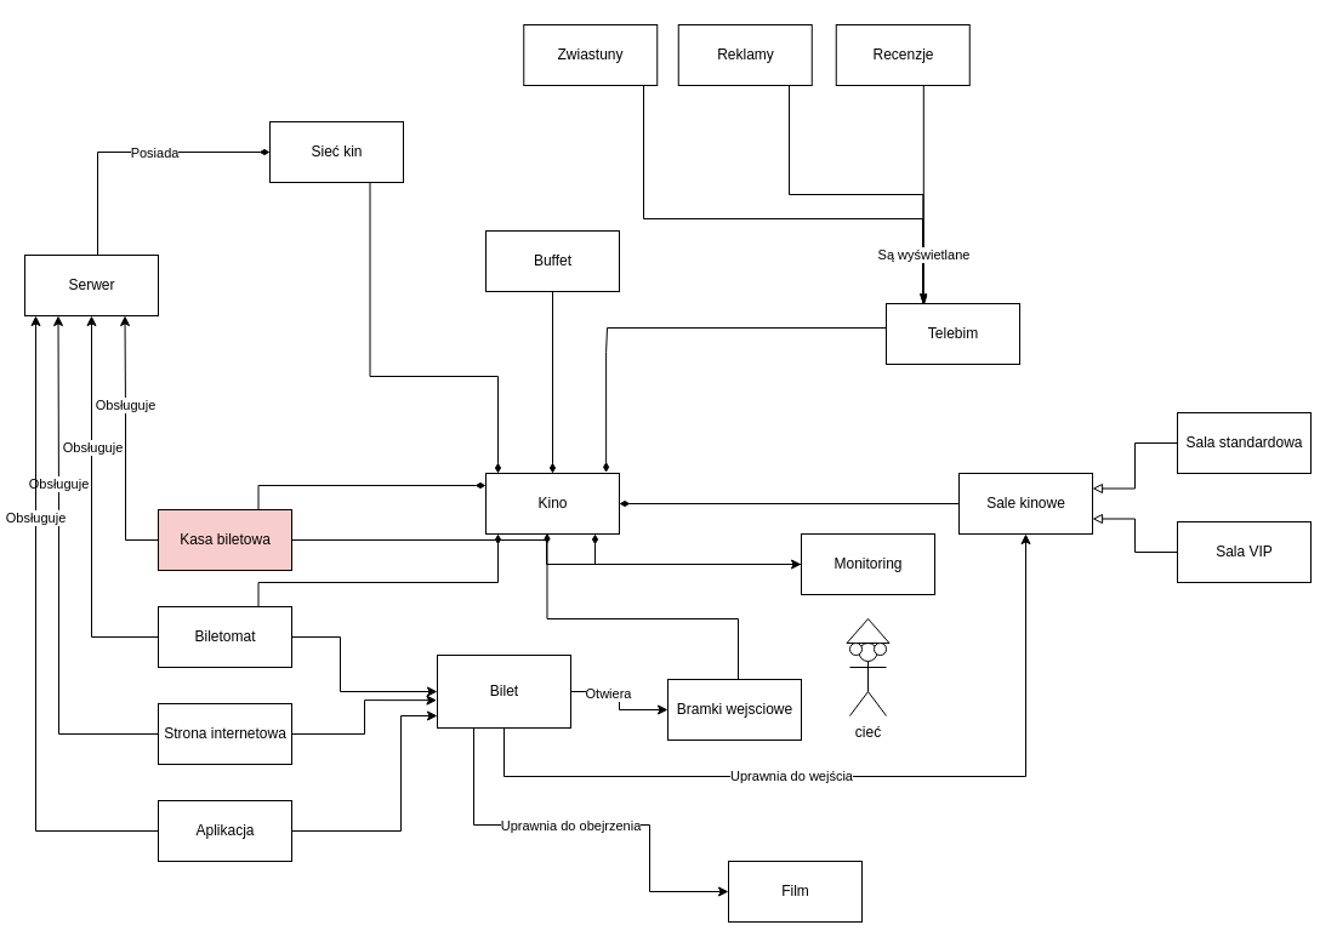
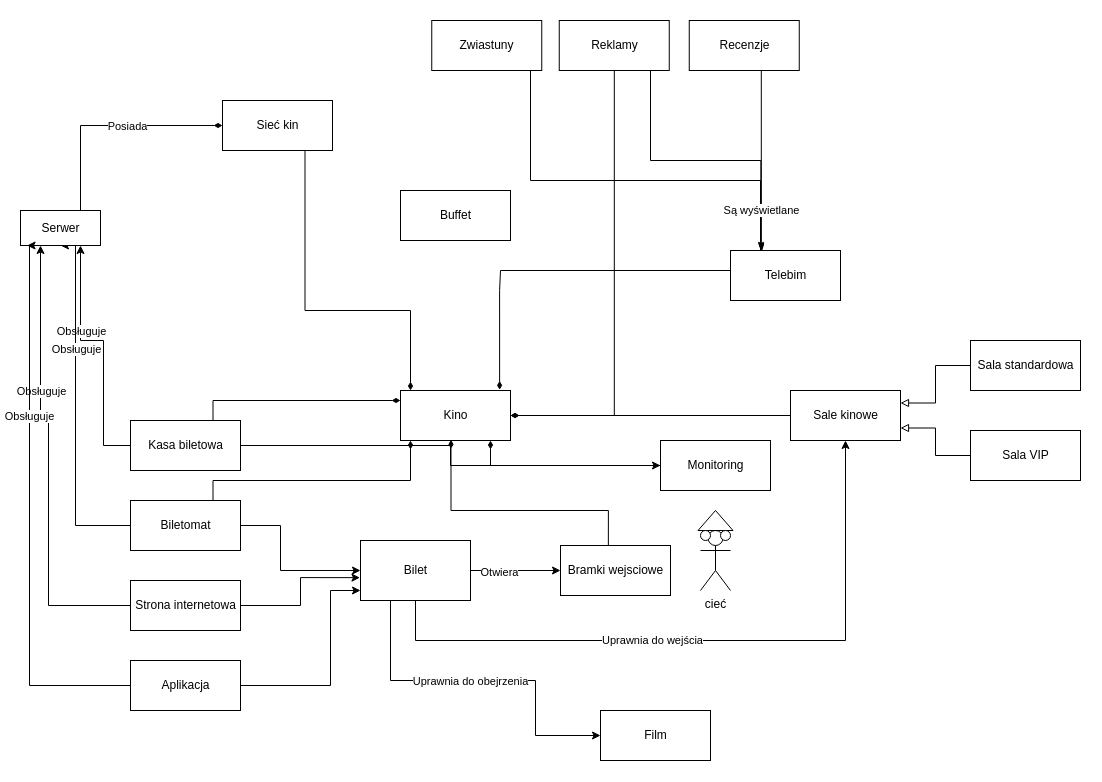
  <mxCell id="0" />
  <mxCell id="1" parent="0" />
  <mxCell id="2" style="edgeStyle=orthogonalEdgeStyle;rounded=0;orthogonalLoop=1;jettySize=auto;html=1;exitX=0.459;exitY=0.987;exitDx=0;exitDy=0;entryX=0.435;entryY=0;entryDx=0;entryDy=0;entryPerimeter=0;endArrow=none;endFill=0;startArrow=diamondThin;startFill=1;exitPerimeter=0;" parent="1" source="10" target="11" edge="1"><mxGeometry relative="1" as="geometry"><Array as="points"><mxPoint x="451" y="510" /><mxPoint x="608" y="510" /></Array></mxGeometry></mxCell>
  <mxCell id="3" style="edgeStyle=orthogonalEdgeStyle;rounded=0;orthogonalLoop=1;jettySize=auto;html=1;exitX=1;exitY=0.5;exitDx=0;exitDy=0;entryX=0;entryY=0.5;entryDx=0;entryDy=0;endArrow=none;endFill=0;startArrow=diamondThin;startFill=1;" parent="1" source="10" target="20" edge="1"><mxGeometry relative="1" as="geometry"><mxPoint x="780" y="420" as="targetPoint" /></mxGeometry></mxCell>
  <mxCell id="4" style="edgeStyle=orthogonalEdgeStyle;rounded=0;orthogonalLoop=1;jettySize=auto;html=1;entryX=0;entryY=0.5;entryDx=0;entryDy=0;endArrow=none;endFill=0;startArrow=diamondThin;startFill=1;exitX=0.901;exitY=-0.013;exitDx=0;exitDy=0;exitPerimeter=0;" parent="1" source="10" target="25" edge="1"><mxGeometry relative="1" as="geometry"><Array as="points"><mxPoint x="499" y="290" /><mxPoint x="500" y="290" /><mxPoint x="500" y="270" /><mxPoint x="730" y="270" /></Array><mxPoint x="540" y="370" as="sourcePoint" /></mxGeometry></mxCell>
  <mxCell id="5" style="edgeStyle=orthogonalEdgeStyle;rounded=0;orthogonalLoop=1;jettySize=auto;html=1;entryX=0.75;entryY=1;entryDx=0;entryDy=0;endArrow=none;endFill=0;startArrow=diamondThin;startFill=1;" parent="1" source="10" target="43" edge="1"><mxGeometry relative="1" as="geometry"><Array as="points"><mxPoint x="410" y="310" /><mxPoint x="305" y="310" /></Array></mxGeometry></mxCell>
- <mxCell id="6" style="edgeStyle=orthogonalEdgeStyle;rounded=0;orthogonalLoop=1;jettySize=auto;html=1;entryX=0.5;entryY=1;entryDx=0;entryDy=0;endArrow=none;endFill=0;startArrow=diamondThin;startFill=1;" parent="1" source="10" target="39" edge="1"><mxGeometry relative="1" as="geometry" /></mxCell>
+ <mxCell id="6" style="edgeStyle=orthogonalEdgeStyle;rounded=0;orthogonalLoop=1;jettySize=auto;html=1;endArrow=none;endFill=0;startArrow=diamondThin;startFill=1;" parent="1" source="10" target="57" edge="1"><mxGeometry relative="1" as="geometry" /></mxCell>
  <mxCell id="7" style="edgeStyle=orthogonalEdgeStyle;rounded=0;orthogonalLoop=1;jettySize=auto;html=1;entryX=0.75;entryY=0;entryDx=0;entryDy=0;endArrow=none;endFill=0;startArrow=diamondThin;startFill=1;" parent="1" source="10" target="15" edge="1"><mxGeometry relative="1" as="geometry"><Array as="points"><mxPoint x="213" y="400" /></Array></mxGeometry></mxCell>
  <mxCell id="8" style="edgeStyle=orthogonalEdgeStyle;rounded=0;orthogonalLoop=1;jettySize=auto;html=1;entryX=0.75;entryY=0;entryDx=0;entryDy=0;endArrow=none;endFill=0;startArrow=diamondThin;startFill=1;" parent="1" source="10" target="19" edge="1"><mxGeometry relative="1" as="geometry"><Array as="points"><mxPoint x="410" y="480" /><mxPoint x="213" y="480" /></Array></mxGeometry></mxCell>
  <mxCell id="9" style="edgeStyle=orthogonalEdgeStyle;rounded=0;orthogonalLoop=1;jettySize=auto;html=1;entryX=0;entryY=0.5;entryDx=0;entryDy=0;endArrow=none;endFill=0;startArrow=diamondThin;startFill=1;" parent="1" source="10" target="26" edge="1"><mxGeometry relative="1" as="geometry"><Array as="points"><mxPoint x="490" y="465" /></Array></mxGeometry></mxCell>
  <mxCell id="10" value="Kino" style="html=1;" parent="1" vertex="1"><mxGeometry x="400" y="390" width="110" height="50" as="geometry" /></mxCell>
- <mxCell id="11" value="Bramki wejsciowe" style="html=1;" parent="1" vertex="1"><mxGeometry x="550" y="560" width="110" height="50" as="geometry" /></mxCell>
+ <mxCell id="11" value="Bramki wejsciowe" style="html=1;" parent="1" vertex="1"><mxGeometry x="560" y="545" width="110" height="50" as="geometry" /></mxCell>
  <mxCell id="12" style="edgeStyle=orthogonalEdgeStyle;rounded=0;orthogonalLoop=1;jettySize=auto;html=1;exitX=1;exitY=0.5;exitDx=0;exitDy=0;" parent="1" source="15" target="26" edge="1"><mxGeometry relative="1" as="geometry" /></mxCell>
  <mxCell id="13" style="edgeStyle=orthogonalEdgeStyle;rounded=0;orthogonalLoop=1;jettySize=auto;html=1;entryX=0.75;entryY=1;entryDx=0;entryDy=0;endArrow=classic;endFill=1;" parent="1" source="15" target="42" edge="1"><mxGeometry relative="1" as="geometry"><Array as="points"><mxPoint x="103" y="445" /><mxPoint x="103" y="340" /></Array></mxGeometry></mxCell>
  <mxCell id="14" value="Obsługuje" style="edgeLabel;html=1;align=center;verticalAlign=middle;resizable=0;points=[];" vertex="1" connectable="0" parent="13"><mxGeometry x="0.316" relative="1" as="geometry"><mxPoint as="offset" /></mxGeometry></mxCell>
- <mxCell id="15" value="Kasa biletowa" style="html=1;fillColor=#f8cecc;" parent="1" vertex="1"><mxGeometry x="130" y="420" width="110" height="50" as="geometry" /></mxCell>
+ <mxCell id="15" value="Kasa biletowa" style="html=1;" parent="1" vertex="1"><mxGeometry x="130" y="420" width="110" height="50" as="geometry" /></mxCell>
  <mxCell id="16" style="edgeStyle=orthogonalEdgeStyle;rounded=0;orthogonalLoop=1;jettySize=auto;html=1;exitX=1;exitY=0.5;exitDx=0;exitDy=0;entryX=0;entryY=0.5;entryDx=0;entryDy=0;" parent="1" source="19" target="38" edge="1"><mxGeometry relative="1" as="geometry"><Array as="points"><mxPoint x="280" y="525" /><mxPoint x="280" y="570" /></Array></mxGeometry></mxCell>
  <mxCell id="17" style="edgeStyle=orthogonalEdgeStyle;rounded=0;orthogonalLoop=1;jettySize=auto;html=1;entryX=0.5;entryY=1;entryDx=0;entryDy=0;endArrow=classic;endFill=1;" parent="1" source="19" target="42" edge="1"><mxGeometry relative="1" as="geometry"><Array as="points"><mxPoint x="75" y="525" /></Array></mxGeometry></mxCell>
  <mxCell id="18" value="Obsługuje" style="edgeLabel;html=1;align=center;verticalAlign=middle;resizable=0;points=[];" vertex="1" connectable="0" parent="17"><mxGeometry x="0.326" relative="1" as="geometry"><mxPoint as="offset" /></mxGeometry></mxCell>
  <mxCell id="19" value="Biletomat" style="html=1;" parent="1" vertex="1"><mxGeometry x="130" y="500" width="110" height="50" as="geometry" /></mxCell>
  <mxCell id="20" value="Sale kinowe" style="html=1;" parent="1" vertex="1"><mxGeometry x="790" y="390" width="110" height="50" as="geometry" /></mxCell>
  <mxCell id="21" style="edgeStyle=orthogonalEdgeStyle;rounded=0;orthogonalLoop=1;jettySize=auto;html=1;startArrow=classicThin;startFill=1;endArrow=none;endFill=0;entryX=0.75;entryY=1;entryDx=0;entryDy=0;exitX=0.28;exitY=0.004;exitDx=0;exitDy=0;exitPerimeter=0;" edge="1" parent="1" source="25" target="58"><mxGeometry relative="1" as="geometry"><mxPoint x="780" y="250" as="sourcePoint" /><mxPoint x="770" y="130" as="targetPoint" /><Array as="points"><mxPoint x="761" y="70" /></Array></mxGeometry></mxCell>
  <mxCell id="22" style="edgeStyle=orthogonalEdgeStyle;rounded=0;orthogonalLoop=1;jettySize=auto;html=1;exitX=0.276;exitY=0;exitDx=0;exitDy=0;entryX=0.928;entryY=1;entryDx=0;entryDy=0;startArrow=classicThin;startFill=1;endArrow=none;endFill=0;exitPerimeter=0;entryPerimeter=0;" edge="1" parent="1" source="25" target="57"><mxGeometry relative="1" as="geometry"><Array as="points"><mxPoint x="760" y="160" /><mxPoint x="650" y="160" /><mxPoint x="650" y="70" /></Array></mxGeometry></mxCell>
  <mxCell id="23" style="edgeStyle=orthogonalEdgeStyle;rounded=0;orthogonalLoop=1;jettySize=auto;html=1;exitX=0.283;exitY=0.027;exitDx=0;exitDy=0;entryX=0.75;entryY=1;entryDx=0;entryDy=0;startArrow=classicThin;startFill=1;endArrow=none;endFill=0;exitPerimeter=0;" edge="1" parent="1" source="25" target="56"><mxGeometry relative="1" as="geometry"><Array as="points"><mxPoint x="761" y="250" /><mxPoint x="760" y="250" /><mxPoint x="760" y="180" /><mxPoint x="530" y="180" /><mxPoint x="530" y="70" /></Array></mxGeometry></mxCell>
  <mxCell id="24" value="Są wyświetlane" style="edgeLabel;html=1;align=center;verticalAlign=middle;resizable=0;points=[];" vertex="1" connectable="0" parent="23"><mxGeometry x="-0.8" relative="1" as="geometry"><mxPoint as="offset" /></mxGeometry></mxCell>
  <mxCell id="25" value="Telebim" style="html=1;" parent="1" vertex="1"><mxGeometry x="730" y="250" width="110" height="50" as="geometry" /></mxCell>
  <mxCell id="26" value="Monitoring" style="html=1;" parent="1" vertex="1"><mxGeometry x="660" y="440" width="110" height="50" as="geometry" /></mxCell>
  <mxCell id="27" style="edgeStyle=orthogonalEdgeStyle;rounded=0;orthogonalLoop=1;jettySize=auto;html=1;entryX=1;entryY=0.75;entryDx=0;entryDy=0;endArrow=block;endFill=0;" parent="1" source="28" target="20" edge="1"><mxGeometry relative="1" as="geometry" /></mxCell>
  <mxCell id="28" value="Sala VIP" style="html=1;" parent="1" vertex="1"><mxGeometry x="970" y="430" width="110" height="50" as="geometry" /></mxCell>
  <mxCell id="29" style="edgeStyle=orthogonalEdgeStyle;rounded=0;orthogonalLoop=1;jettySize=auto;html=1;entryX=1;entryY=0.25;entryDx=0;entryDy=0;endArrow=block;endFill=0;" parent="1" source="30" target="20" edge="1"><mxGeometry relative="1" as="geometry" /></mxCell>
  <mxCell id="30" value="Sala standardowa" style="html=1;" parent="1" vertex="1"><mxGeometry x="970" y="340" width="110" height="50" as="geometry" /></mxCell>
  <mxCell id="31" value="Film" style="html=1;" parent="1" vertex="1"><mxGeometry x="600" y="710" width="110" height="50" as="geometry" /></mxCell>
  <mxCell id="32" style="edgeStyle=orthogonalEdgeStyle;rounded=0;orthogonalLoop=1;jettySize=auto;html=1;exitX=1;exitY=0.5;exitDx=0;exitDy=0;" parent="1" source="38" target="11" edge="1"><mxGeometry relative="1" as="geometry" /></mxCell>
  <mxCell id="33" value="Otwiera" style="edgeLabel;html=1;align=center;verticalAlign=middle;resizable=0;points=[];" vertex="1" connectable="0" parent="32"><mxGeometry x="-0.368" y="-1" relative="1" as="geometry"><mxPoint as="offset" /></mxGeometry></mxCell>
  <mxCell id="34" style="edgeStyle=orthogonalEdgeStyle;rounded=0;orthogonalLoop=1;jettySize=auto;html=1;entryX=0.5;entryY=1;entryDx=0;entryDy=0;endArrow=classic;endFill=1;" parent="1" source="38" target="20" edge="1"><mxGeometry relative="1" as="geometry"><Array as="points"><mxPoint x="415" y="640" /><mxPoint x="845" y="640" /></Array></mxGeometry></mxCell>
  <mxCell id="35" value="Uprawnia do wejścia" style="edgeLabel;html=1;align=center;verticalAlign=middle;resizable=0;points=[];" vertex="1" connectable="0" parent="34"><mxGeometry x="-0.175" y="1" relative="1" as="geometry"><mxPoint as="offset" /></mxGeometry></mxCell>
  <mxCell id="36" style="edgeStyle=orthogonalEdgeStyle;rounded=0;orthogonalLoop=1;jettySize=auto;html=1;entryX=0;entryY=0.5;entryDx=0;entryDy=0;endArrow=classic;endFill=1;" parent="1" source="38" target="31" edge="1"><mxGeometry relative="1" as="geometry"><Array as="points"><mxPoint x="390" y="680" /><mxPoint x="535" y="680" /><mxPoint x="535" y="735" /></Array></mxGeometry></mxCell>
  <mxCell id="37" value="Uprawnia do obejrzenia" style="edgeLabel;html=1;align=center;verticalAlign=middle;resizable=0;points=[];" vertex="1" connectable="0" parent="36"><mxGeometry x="-0.079" relative="1" as="geometry"><mxPoint as="offset" /></mxGeometry></mxCell>
  <mxCell id="38" value="Bilet" style="html=1;" parent="1" vertex="1"><mxGeometry x="360" y="540" width="110" height="60" as="geometry" /></mxCell>
  <mxCell id="39" value="Buffet" style="html=1;" parent="1" vertex="1"><mxGeometry x="400" y="190" width="110" height="50" as="geometry" /></mxCell>
  <mxCell id="40" style="edgeStyle=orthogonalEdgeStyle;rounded=0;orthogonalLoop=1;jettySize=auto;html=1;entryX=0;entryY=0.5;entryDx=0;entryDy=0;endArrow=diamondThin;endFill=1;" parent="1" source="42" target="43" edge="1"><mxGeometry relative="1" as="geometry"><Array as="points"><mxPoint x="80" y="125" /></Array></mxGeometry></mxCell>
  <mxCell id="41" value="Posiada" style="edgeLabel;html=1;align=center;verticalAlign=middle;resizable=0;points=[];" vertex="1" connectable="0" parent="40"><mxGeometry x="0.15" relative="1" as="geometry"><mxPoint as="offset" /></mxGeometry></mxCell>
- <mxCell id="42" value="Serwer" style="html=1;" parent="1" vertex="1"><mxGeometry x="20" y="210" width="110" height="50" as="geometry" /></mxCell>
+ <mxCell id="42" value="Serwer" style="html=1;" parent="1" vertex="1"><mxGeometry x="20" y="210" width="80" height="35" as="geometry" /></mxCell>
  <mxCell id="43" value="Sieć kin" style="html=1;" parent="1" vertex="1"><mxGeometry x="222" y="100" width="110" height="50" as="geometry" /></mxCell>
  <mxCell id="44" style="edgeStyle=orthogonalEdgeStyle;rounded=0;orthogonalLoop=1;jettySize=auto;html=1;entryX=-0.005;entryY=0.619;entryDx=0;entryDy=0;entryPerimeter=0;" parent="1" source="47" target="38" edge="1"><mxGeometry relative="1" as="geometry" /></mxCell>
  <mxCell id="45" style="edgeStyle=orthogonalEdgeStyle;rounded=0;orthogonalLoop=1;jettySize=auto;html=1;entryX=0.25;entryY=1;entryDx=0;entryDy=0;endArrow=classic;endFill=1;" parent="1" source="47" target="42" edge="1"><mxGeometry relative="1" as="geometry"><Array as="points"><mxPoint x="48" y="605" /><mxPoint x="48" y="420" /></Array></mxGeometry></mxCell>
  <mxCell id="46" value="Obsługuje" style="edgeLabel;html=1;align=center;verticalAlign=middle;resizable=0;points=[];" vertex="1" connectable="0" parent="45"><mxGeometry x="0.355" relative="1" as="geometry"><mxPoint as="offset" /></mxGeometry></mxCell>
  <mxCell id="47" value="Strona internetowa" style="html=1;" parent="1" vertex="1"><mxGeometry x="130" y="580" width="110" height="50" as="geometry" /></mxCell>
  <mxCell id="48" style="edgeStyle=orthogonalEdgeStyle;rounded=0;orthogonalLoop=1;jettySize=auto;html=1;" parent="1" source="51" edge="1"><mxGeometry relative="1" as="geometry"><mxPoint x="360" y="590" as="targetPoint" /><Array as="points"><mxPoint x="330" y="685" /><mxPoint x="330" y="590" /><mxPoint x="360" y="590" /></Array></mxGeometry></mxCell>
  <mxCell id="49" style="edgeStyle=orthogonalEdgeStyle;rounded=0;orthogonalLoop=1;jettySize=auto;html=1;entryX=0.082;entryY=1;entryDx=0;entryDy=0;entryPerimeter=0;endArrow=classic;endFill=1;" parent="1" source="51" target="42" edge="1"><mxGeometry relative="1" as="geometry"><Array as="points"><mxPoint x="29" y="685" /></Array></mxGeometry></mxCell>
  <mxCell id="50" value="Obsługuje" style="edgeLabel;html=1;align=center;verticalAlign=middle;resizable=0;points=[];" vertex="1" connectable="0" parent="49"><mxGeometry x="0.365" y="1" relative="1" as="geometry"><mxPoint as="offset" /></mxGeometry></mxCell>
  <mxCell id="51" value="Aplikacja" style="html=1;" parent="1" vertex="1"><mxGeometry x="130" y="660" width="110" height="50" as="geometry" /></mxCell>
  <mxCell id="52" value="cieć" style="shape=umlActor;verticalLabelPosition=bottom;verticalAlign=top;html=1;outlineConnect=0;" parent="1" vertex="1"><mxGeometry x="700" y="530" width="30" height="60" as="geometry" /></mxCell>
  <mxCell id="53" value="" style="triangle;whiteSpace=wrap;html=1;direction=north;" parent="1" vertex="1"><mxGeometry x="697.5" y="510" width="35" height="20" as="geometry" /></mxCell>
  <mxCell id="54" value="" style="ellipse;whiteSpace=wrap;html=1;aspect=fixed;" vertex="1" parent="1"><mxGeometry x="700" y="530" width="10" height="10" as="geometry" /></mxCell>
  <mxCell id="55" value="" style="ellipse;whiteSpace=wrap;html=1;aspect=fixed;" vertex="1" parent="1"><mxGeometry x="720" y="530" width="10" height="10" as="geometry" /></mxCell>
  <mxCell id="56" value="Zwiastuny" style="html=1;" vertex="1" parent="1"><mxGeometry x="431.25" y="20" width="110" height="50" as="geometry" /></mxCell>
  <mxCell id="57" value="Reklamy" style="html=1;" vertex="1" parent="1"><mxGeometry x="558.75" y="20" width="110" height="50" as="geometry" /></mxCell>
  <mxCell id="58" value="Recenzje" style="html=1;" vertex="1" parent="1"><mxGeometry x="688.75" y="20" width="110" height="50" as="geometry" /></mxCell>
